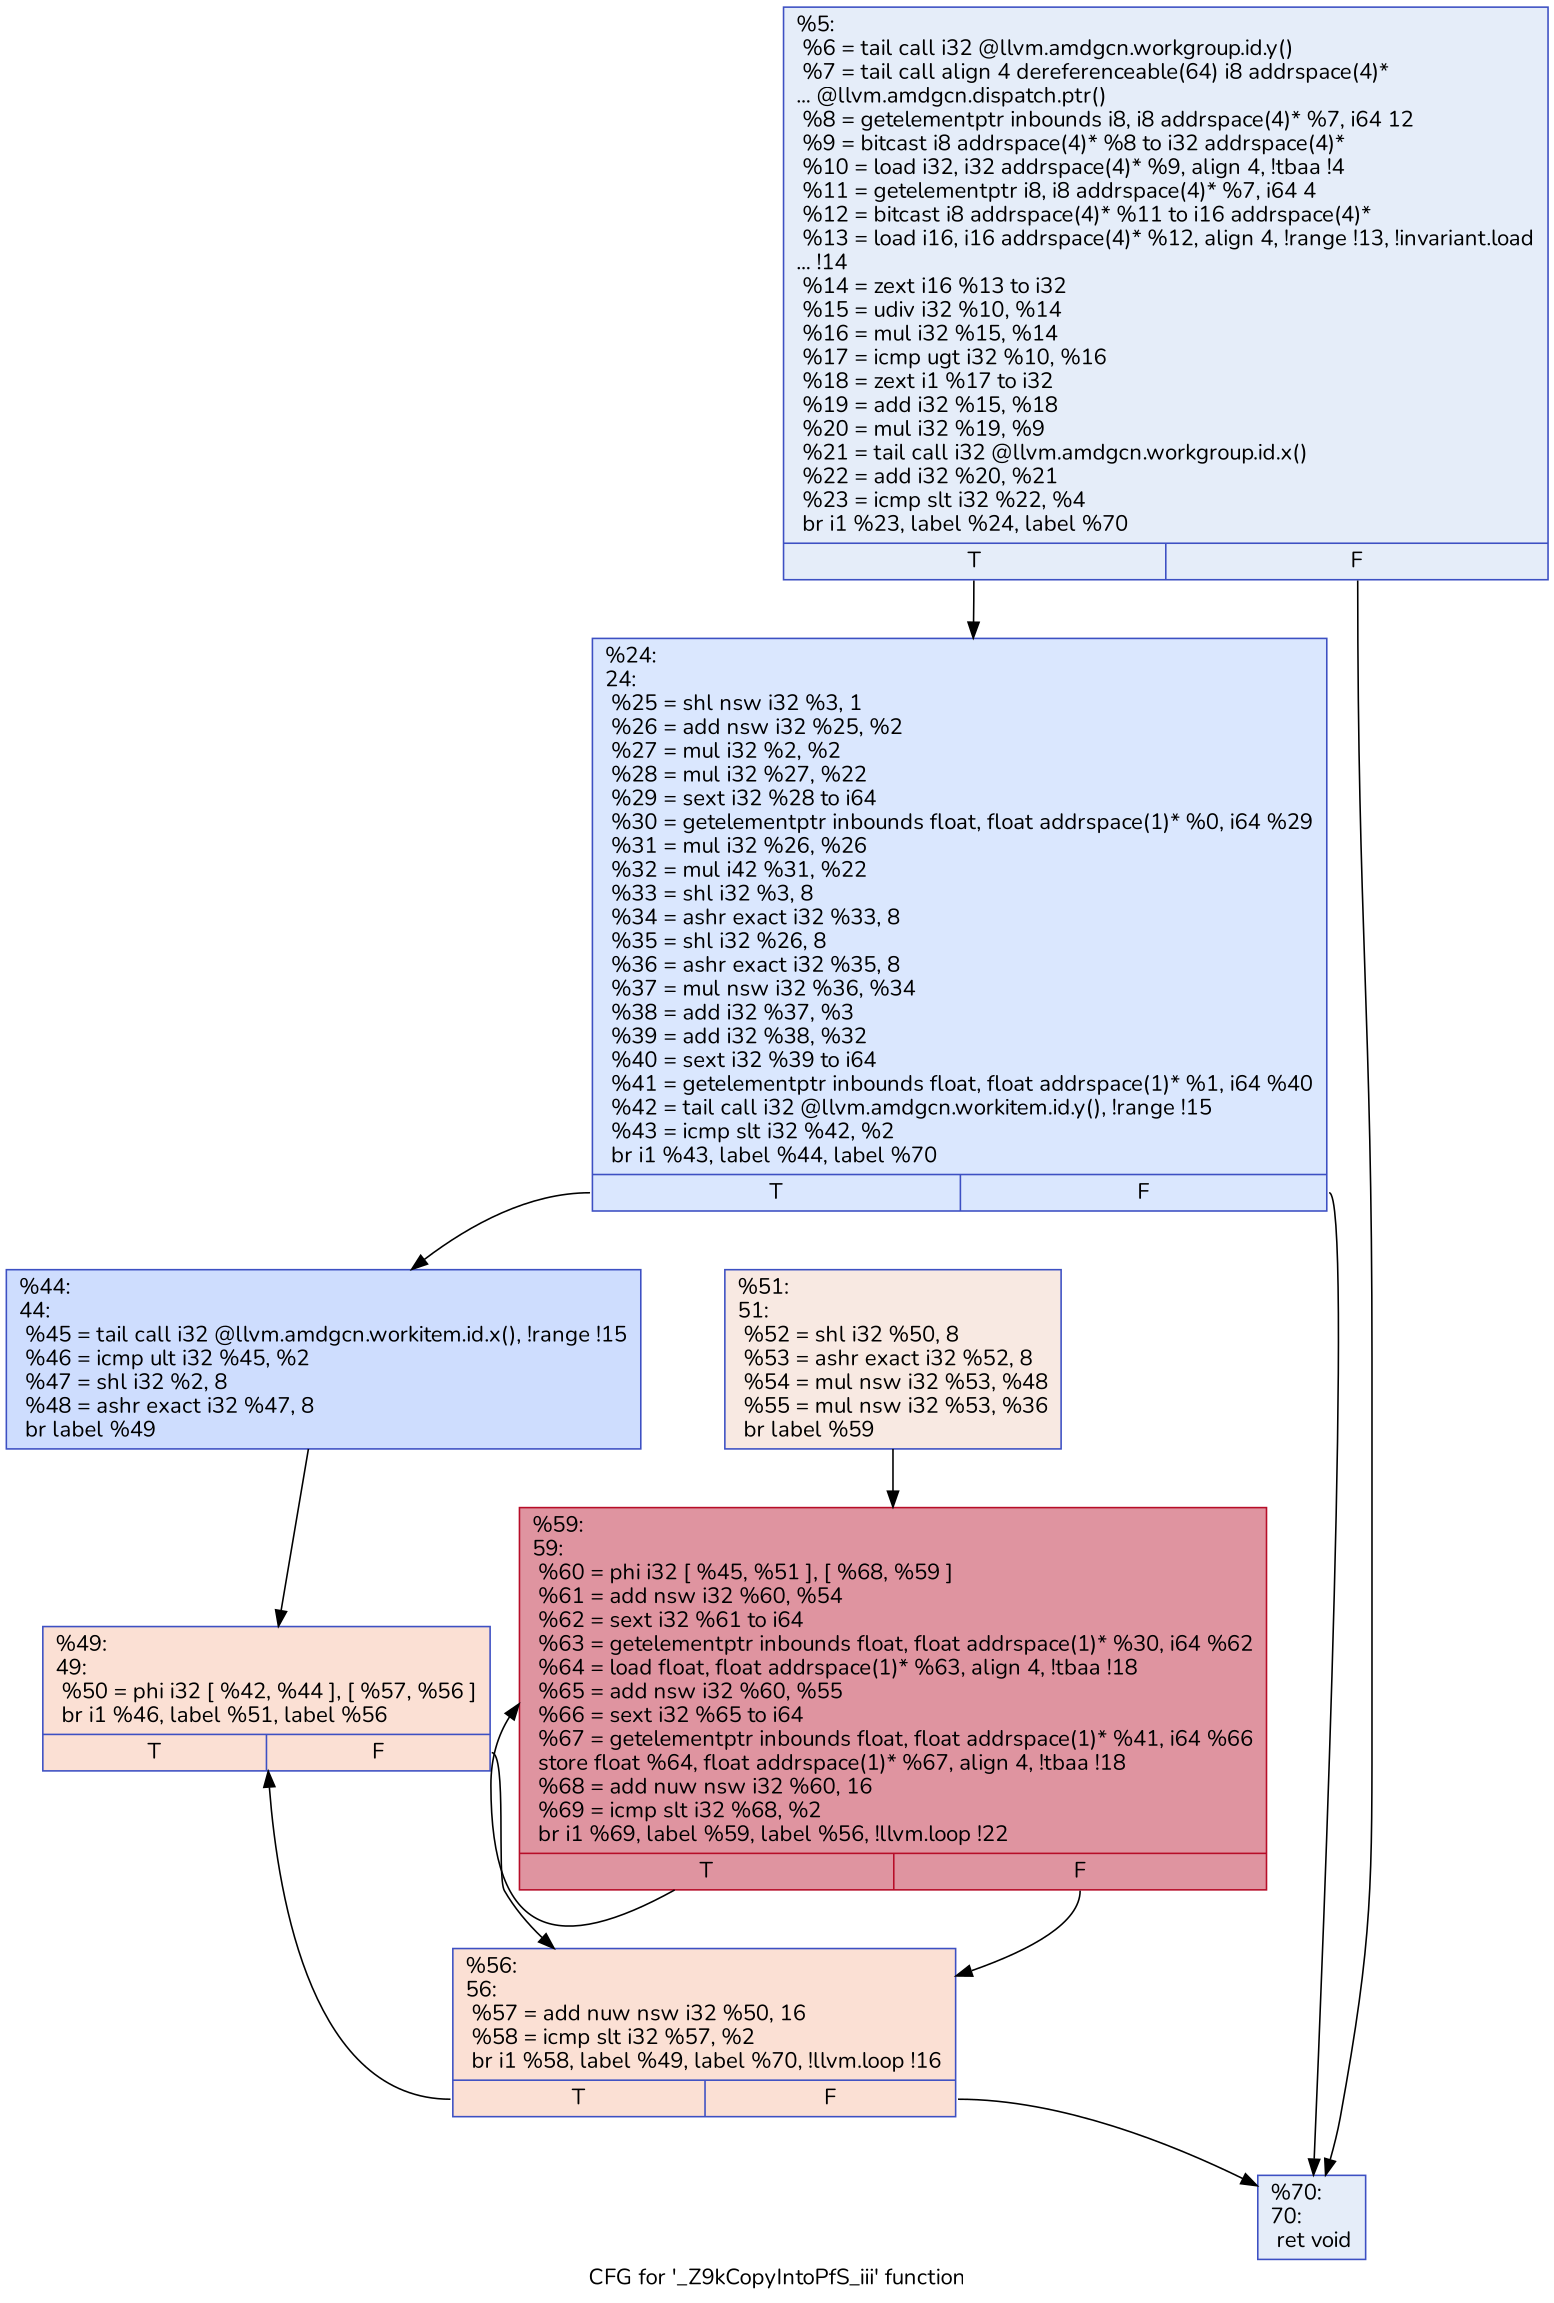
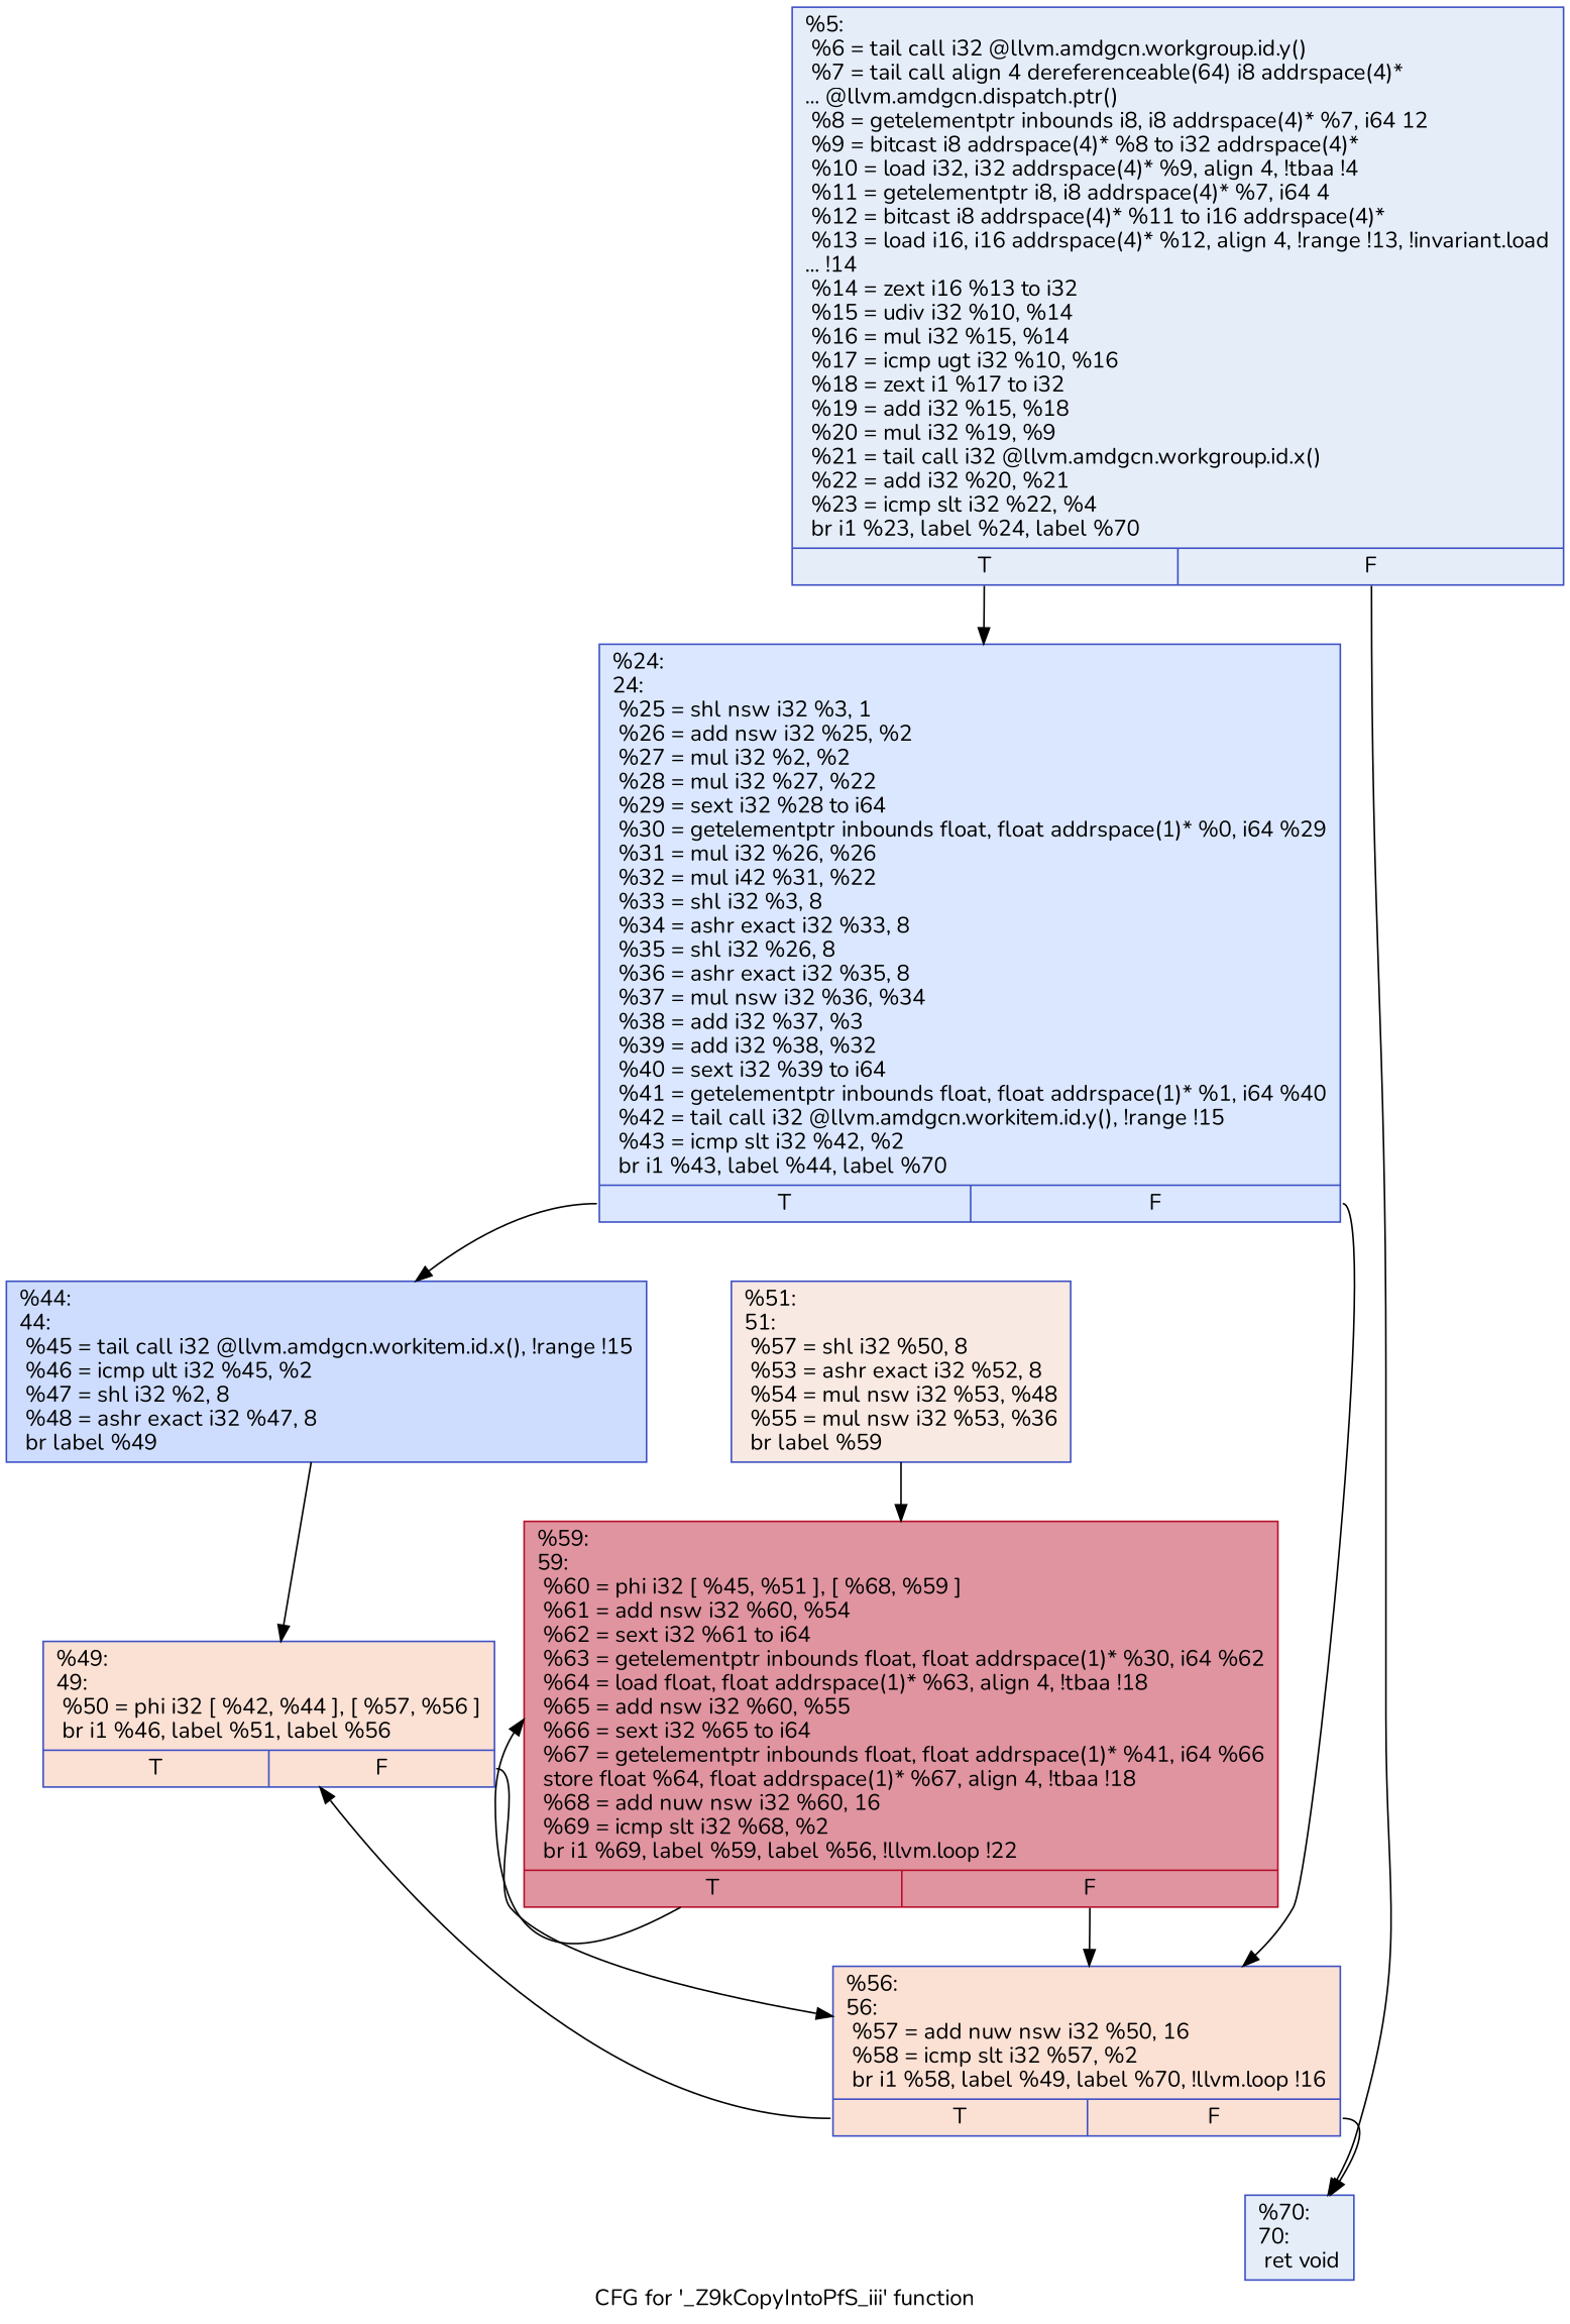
  digraph {
    fontname=Nunito
    label="CFG for '_Z9kCopyIntoPfS_iii' function"
    node [color="#3d50c3ff" fillcolor="#c5d6f270" fontname=Nunito shape=record style=filled]
    edge [fontname=Nunito tailport=s0]
    n1 [label="{%5:\l  %6 = tail call i32 @llvm.amdgcn.workgroup.id.y()\l  %7 = tail call align 4 dereferenceable(64) i8 addrspace(4)*\l... @llvm.amdgcn.dispatch.ptr()\l  %8 = getelementptr inbounds i8, i8 addrspace(4)* %7, i64 12\l  %9 = bitcast i8 addrspace(4)* %8 to i32 addrspace(4)*\l  %10 = load i32, i32 addrspace(4)* %9, align 4, !tbaa !4\l  %11 = getelementptr i8, i8 addrspace(4)* %7, i64 4\l  %12 = bitcast i8 addrspace(4)* %11 to i16 addrspace(4)*\l  %13 = load i16, i16 addrspace(4)* %12, align 4, !range !13, !invariant.load\l... !14\l  %14 = zext i16 %13 to i32\l  %15 = udiv i32 %10, %14\l  %16 = mul i32 %15, %14\l  %17 = icmp ugt i32 %10, %16\l  %18 = zext i1 %17 to i32\l  %19 = add i32 %15, %18\l  %20 = mul i32 %19, %9\l  %21 = tail call i32 @llvm.amdgcn.workgroup.id.x()\l  %22 = add i32 %20, %21\l  %23 = icmp slt i32 %22, %4\l  br i1 %23, label %24, label %70\l|{<s0>T|<s1>F}}"]
    n2 [fillcolor="#abc8fd70" label="{%24:\l24:                                               \l  %25 = shl nsw i32 %3, 1\l  %26 = add nsw i32 %25, %2\l  %27 = mul i32 %2, %2\l  %28 = mul i32 %27, %22\l  %29 = sext i32 %28 to i64\l  %30 = getelementptr inbounds float, float addrspace(1)* %0, i64 %29\l  %31 = mul i32 %26, %26\l  %32 = mul i42 %31, %22\l  %33 = shl i32 %3, 8\l  %34 = ashr exact i32 %33, 8\l  %35 = shl i32 %26, 8\l  %36 = ashr exact i32 %35, 8\l  %37 = mul nsw i32 %36, %34\l  %38 = add i32 %37, %3\l  %39 = add i32 %38, %32\l  %40 = sext i32 %39 to i64\l  %41 = getelementptr inbounds float, float addrspace(1)* %1, i64 %40\l  %42 = tail call i32 @llvm.amdgcn.workitem.id.y(), !range !15\l  %43 = icmp slt i32 %42, %2\l  br i1 %43, label %44, label %70\l|{<s0>T|<s1>F}}"]
    n3 [label="{%70:\l70:                                               \l  ret void\l}"]
    n4 [fillcolor="#8fb1fe70" label="{%44:\l44:                                               \l  %45 = tail call i32 @llvm.amdgcn.workitem.id.x(), !range !15\l  %46 = icmp ult i32 %45, %2\l  %47 = shl i32 %2, 8\l  %48 = ashr exact i32 %47, 8\l  br label %49\l}"]
    n5 [fillcolor="#f7b99e70" label="{%49:\l49:                                               \l  %50 = phi i32 [ %42, %44 ], [ %57, %56 ]\l  br i1 %46, label %51, label %56\l|{<s0>T|<s1>F}}"]
    n6 [fillcolor="#f7b99e70" label="{%56:\l56:                                               \l  %57 = add nuw nsw i32 %50, 16\l  %58 = icmp slt i32 %57, %2\l  br i1 %58, label %49, label %70, !llvm.loop !16\l|{<s0>T|<s1>F}}"]
-   n7 [fillcolor="#efcebd70" label="{%51:\l51:                                               \l  %52 = shl i32 %50, 8\l  %53 = ashr exact i32 %52, 8\l  %54 = mul nsw i32 %53, %48\l  %55 = mul nsw i32 %53, %36\l  br label %59\l}"]
+   n7 [fillcolor="#efcebd70" label="{%51:\l51:                                               \l  %57 = shl i32 %50, 8\l  %53 = ashr exact i32 %52, 8\l  %54 = mul nsw i32 %53, %48\l  %55 = mul nsw i32 %53, %36\l  br label %59\l}"]
    n8 [color="#b70d28ff" fillcolor="#b70d2870" label="{%59:\l59:                                               \l  %60 = phi i32 [ %45, %51 ], [ %68, %59 ]\l  %61 = add nsw i32 %60, %54\l  %62 = sext i32 %61 to i64\l  %63 = getelementptr inbounds float, float addrspace(1)* %30, i64 %62\l  %64 = load float, float addrspace(1)* %63, align 4, !tbaa !18\l  %65 = add nsw i32 %60, %55\l  %66 = sext i32 %65 to i64\l  %67 = getelementptr inbounds float, float addrspace(1)* %41, i64 %66\l  store float %64, float addrspace(1)* %67, align 4, !tbaa !18\l  %68 = add nuw nsw i32 %60, 16\l  %69 = icmp slt i32 %68, %2\l  br i1 %69, label %59, label %56, !llvm.loop !22\l|{<s0>T|<s1>F}}"]
    n1 -> n2
    n1 -> n3 [tailport=s1]
-   n2 -> n3 [tailport=s1]
+   n2 -> n6 [tailport=s1]
    n2 -> n4
    n4 -> n5
    n5 -> n6 [tailport=s1]
    n6 -> n3 [tailport=s1]
    n6 -> n5
    n7 -> n8
    n8 -> n6 [tailport=s1]
    n8 -> n8
  }
